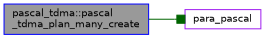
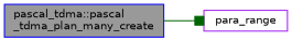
  digraph {
    rankdir=LR
    node [fontname=Helvetica fontsize=10 shape=box style=filled]
    n1 [color=blue fillcolor=grey60 fontcolor=black height=0.2 label="pascal_tdma::pascal\l_tdma_plan_many_create" width=0.4]
-   n2 [color=purple fillcolor=white height=0.2 label=para_pascal width=0.4]
+   n2 [color=purple fillcolor=white height=0.2 label=para_range width=0.4]
    n1 -> n2 [color=darkgreen fontname=Helvetica fontsize=10 labelfontname=Helvetica labelfontsize=10 style=solid arrowhead=box]
  }
